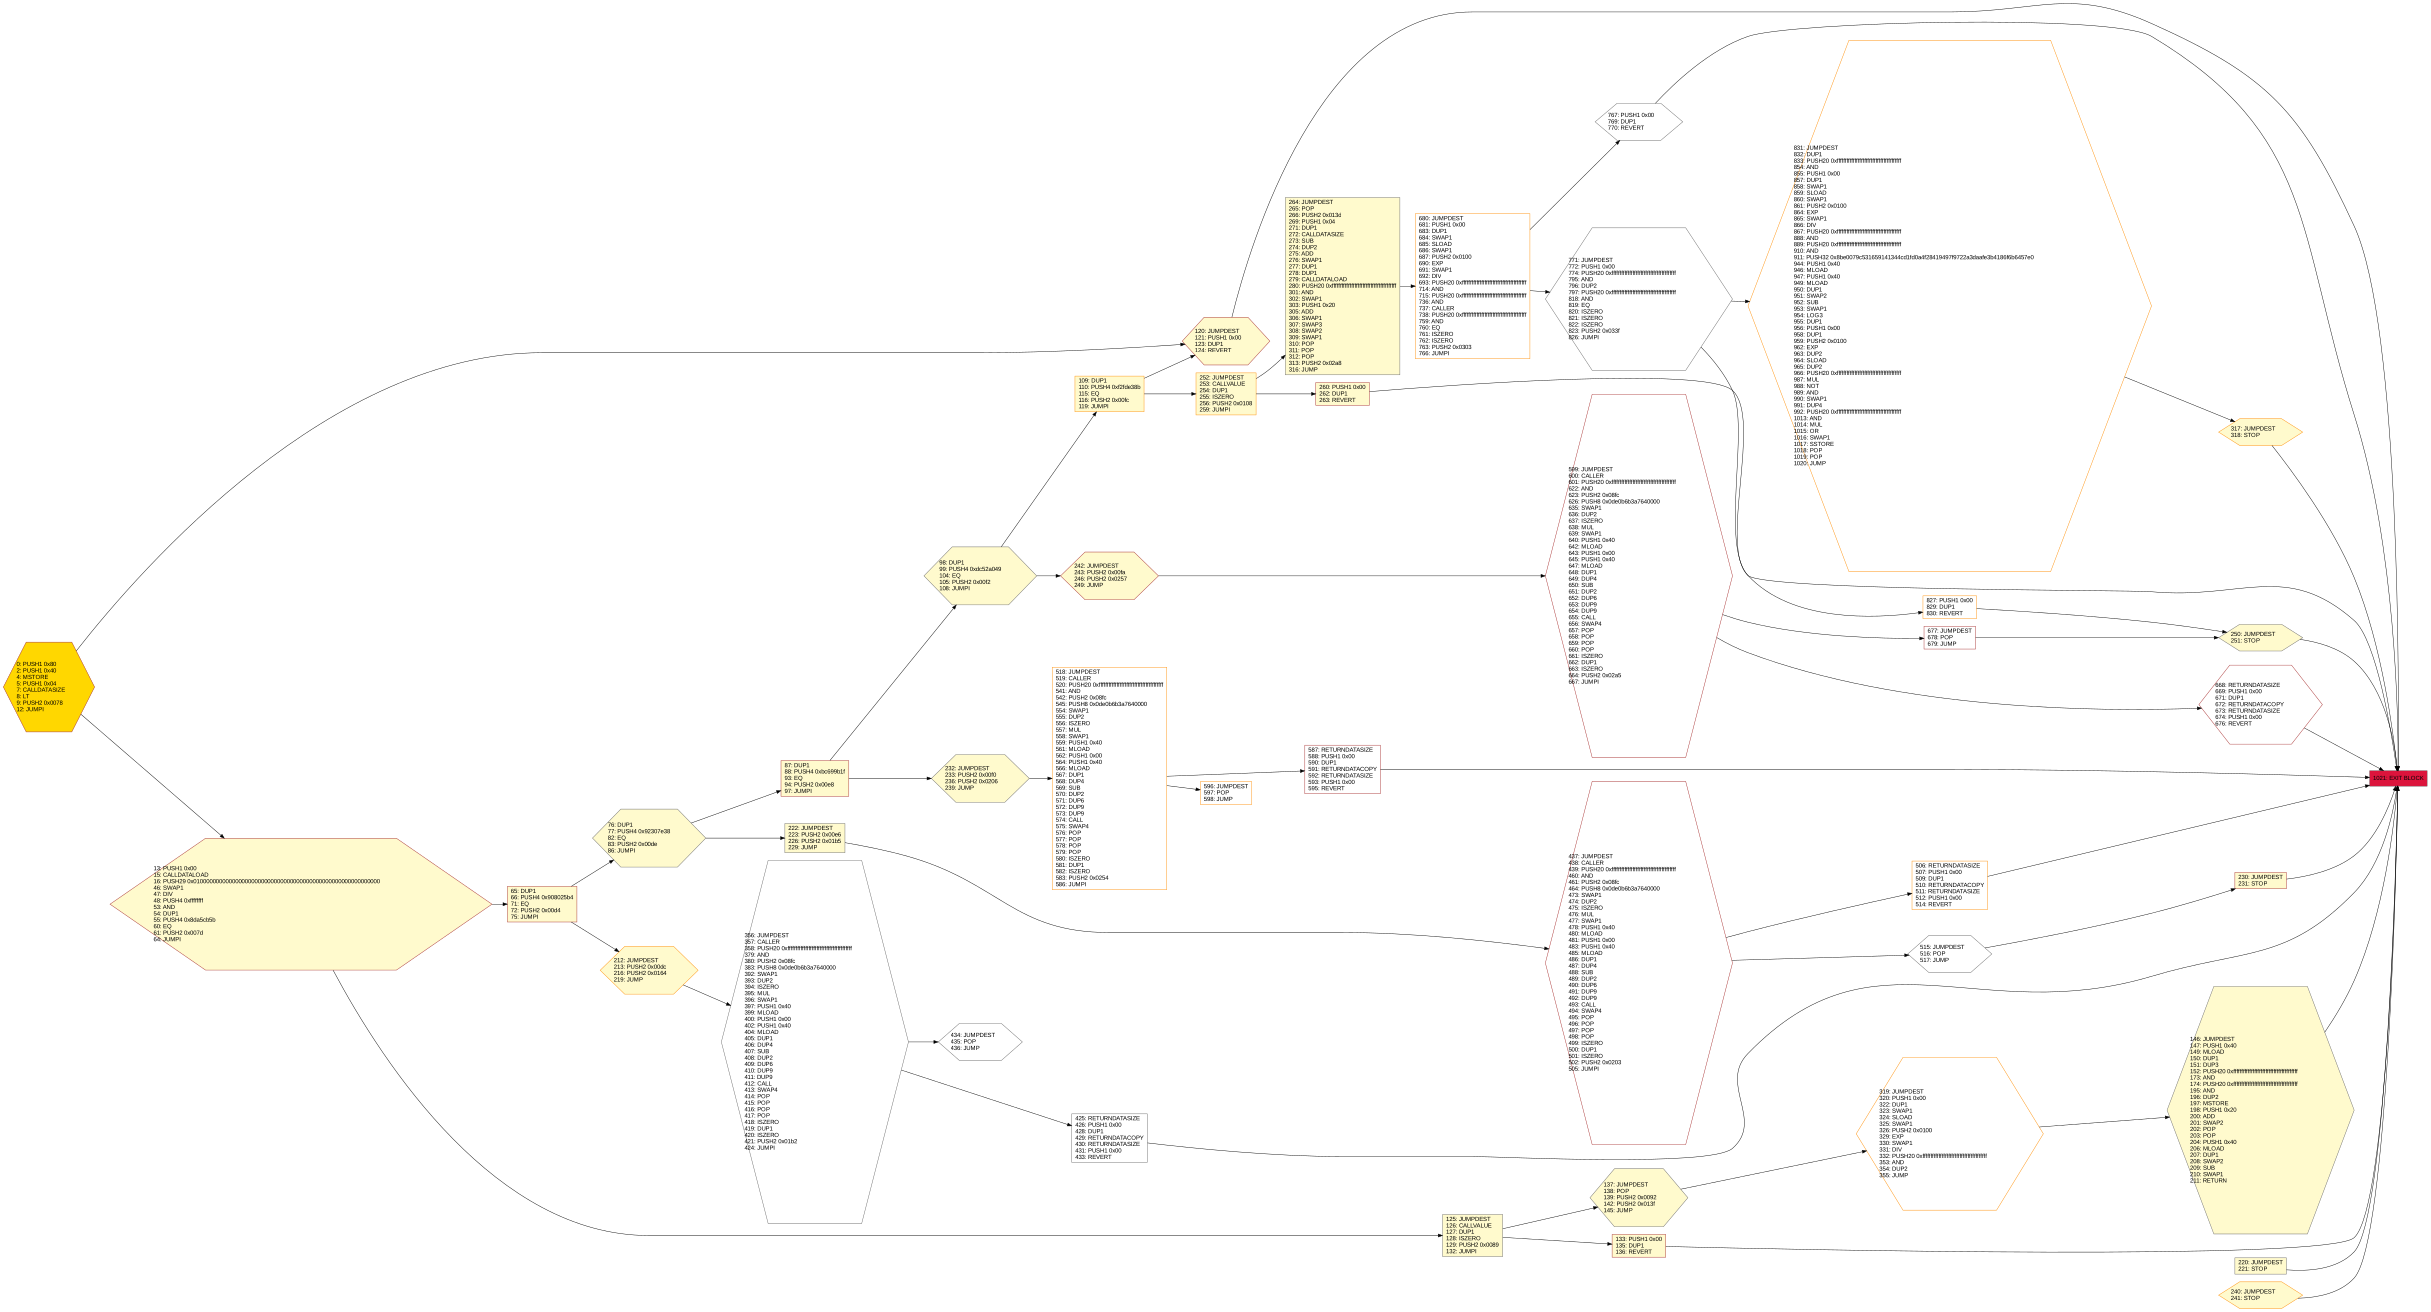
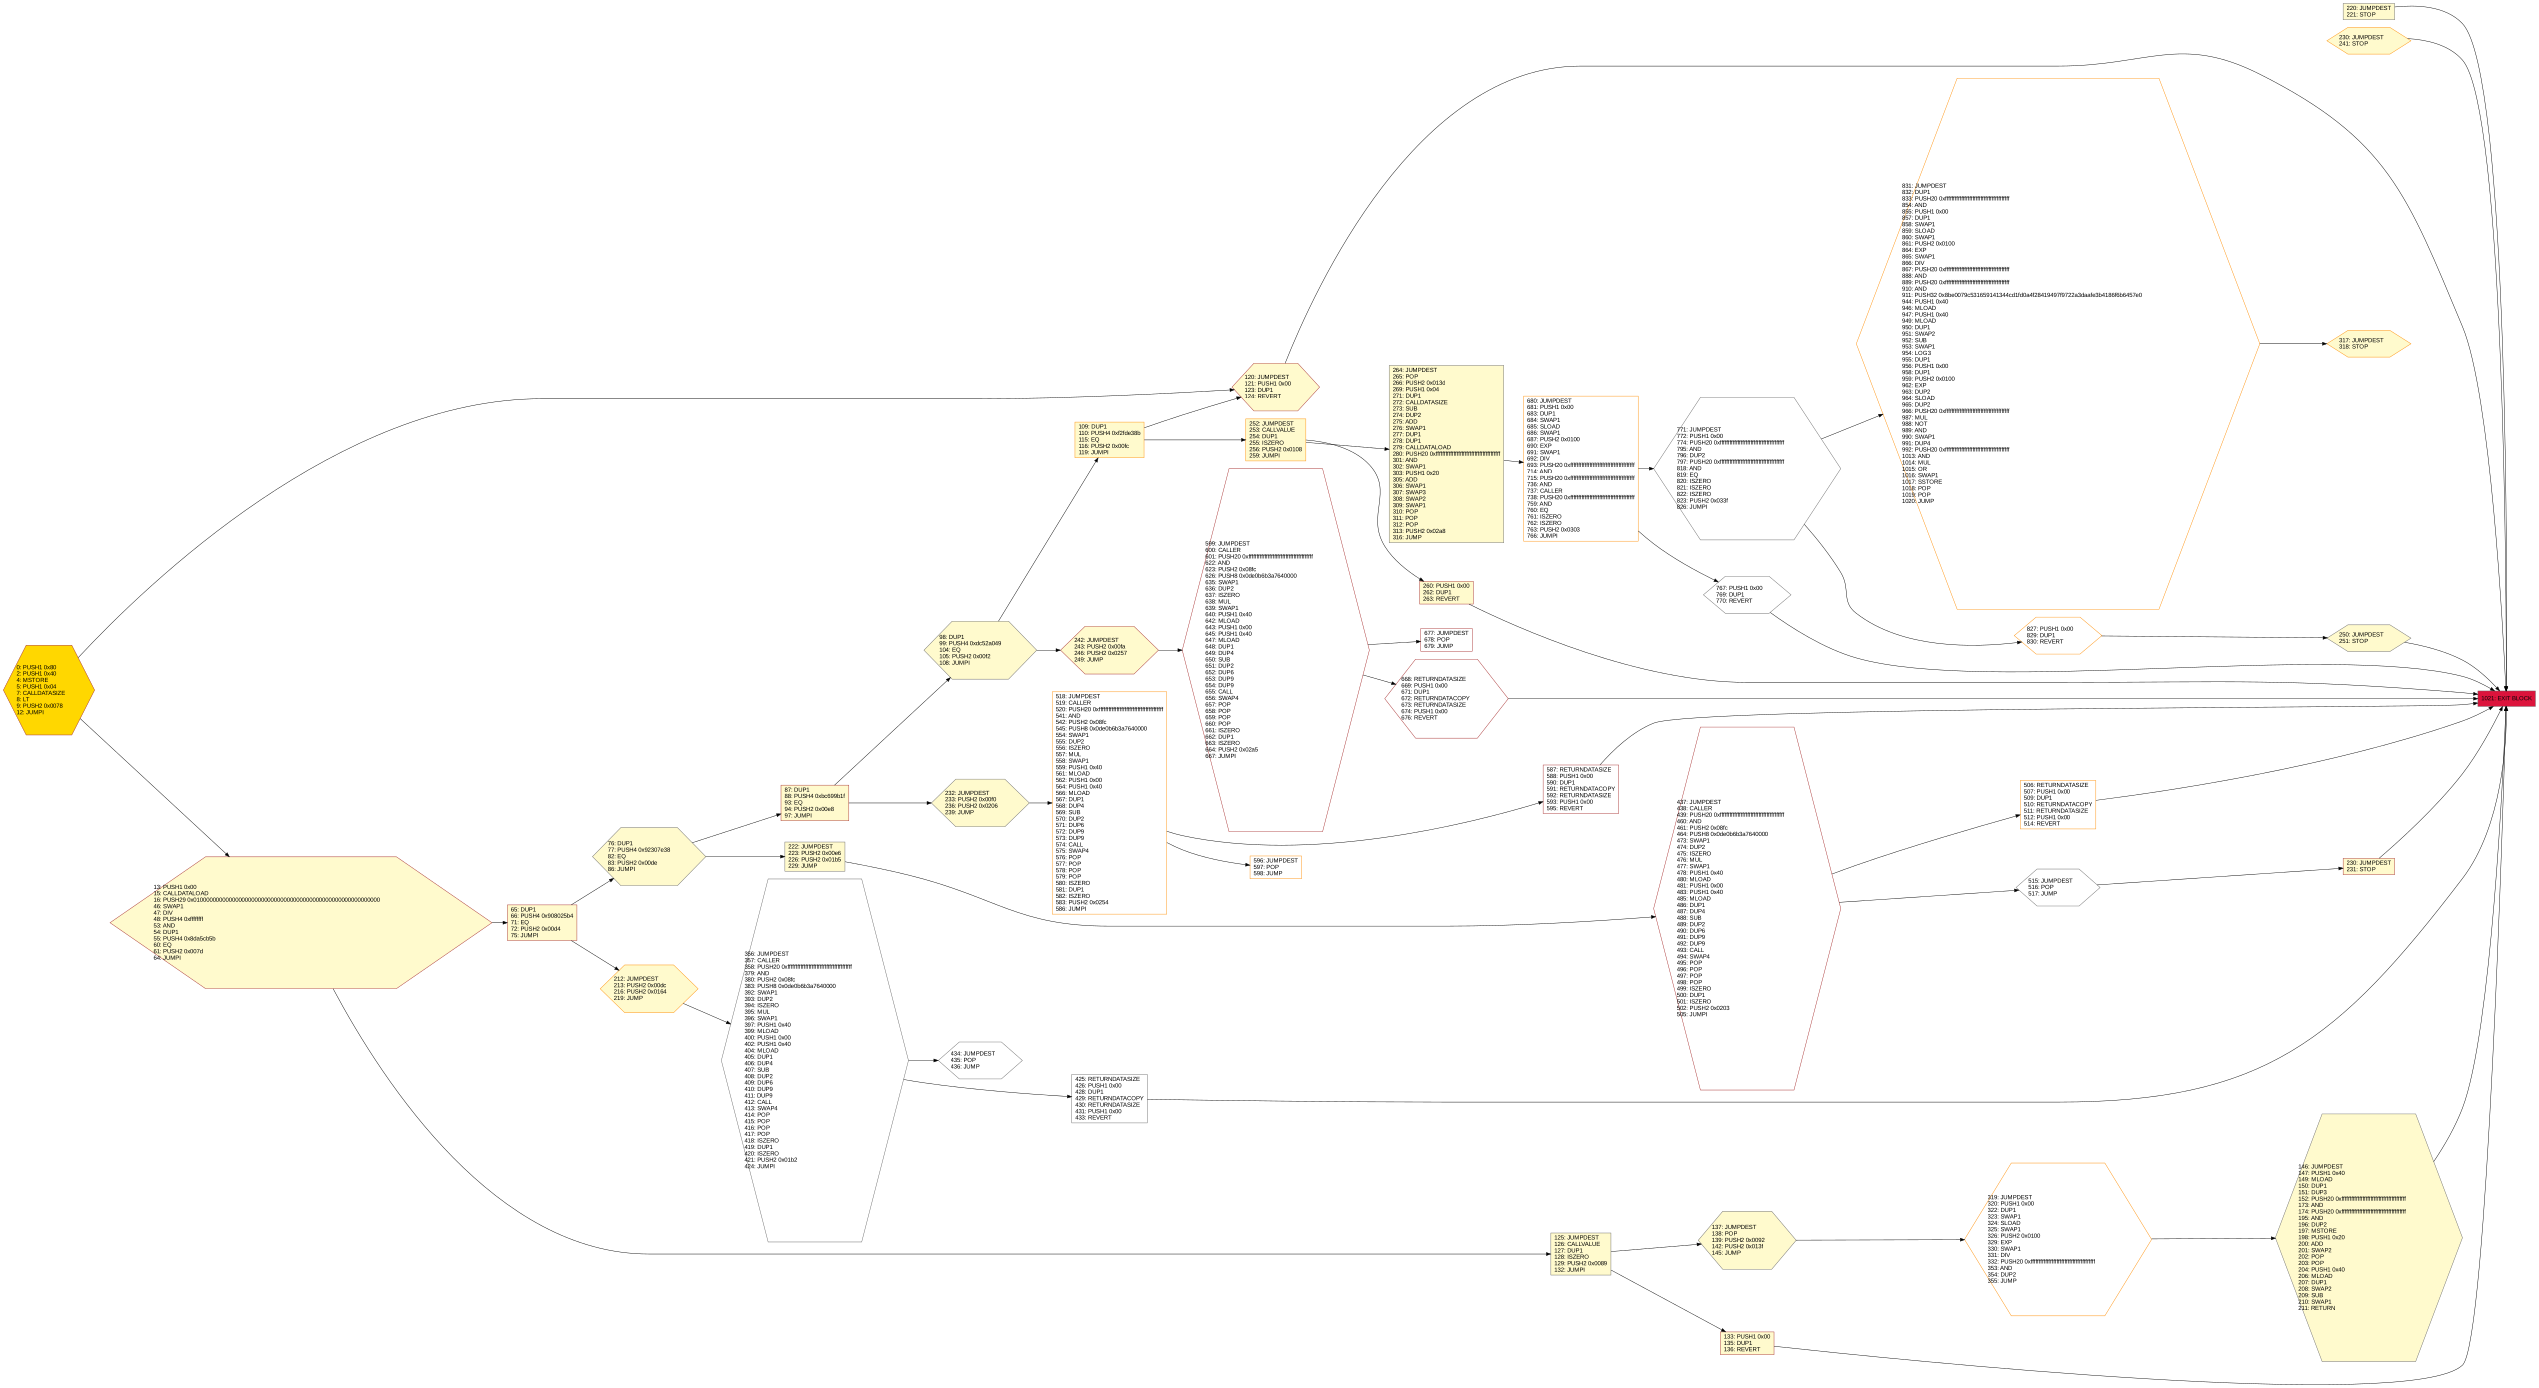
  digraph {
    rankdir=LR
    node [color=gray40 fillcolor=lemonchiffon fontcolor=black fontname=arial shape=hexagon style=filled]
    n1 [label="146: JUMPDEST\l147: PUSH1 0x40\l149: MLOAD\l150: DUP1\l151: DUP3\l152: PUSH20 0xffffffffffffffffffffffffffffffffffffffff\l173: AND\l174: PUSH20 0xffffffffffffffffffffffffffffffffffffffff\l195: AND\l196: DUP2\l197: MSTORE\l198: PUSH1 0x20\l200: ADD\l201: SWAP2\l202: POP\l203: POP\l204: PUSH1 0x40\l206: MLOAD\l207: DUP1\l208: SWAP2\l209: SUB\l210: SWAP1\l211: RETURN\l"]
    n2 [fillcolor=crimson label="1021: EXIT BLOCK\l" shape=box]
    n3 [color=brown fillcolor=white label="677: JUMPDEST\l678: POP\l679: JUMP\l" shape=box]
    n4 [label="250: JUMPDEST\l251: STOP\l"]
    n5 [color=brown label="87: DUP1\l88: PUSH4 0xbc699b1f\l93: EQ\l94: PUSH2 0x00e8\l97: JUMPI\l" shape=box]
    n6 [label="98: DUP1\l99: PUSH4 0xdc52a049\l104: EQ\l105: PUSH2 0x00f2\l108: JUMPI\l"]
    n7 [label="232: JUMPDEST\l233: PUSH2 0x00f0\l236: PUSH2 0x0206\l239: JUMP\l"]
    n8 [color=darkorange label="109: DUP1\l110: PUSH4 0xf2fde38b\l115: EQ\l116: PUSH2 0x00fc\l119: JUMPI\l" shape=box]
    n9 [color=brown label="242: JUMPDEST\l243: PUSH2 0x00fa\l246: PUSH2 0x0257\l249: JUMP\l"]
    n10 [color=darkorange fillcolor=white label="518: JUMPDEST\l519: CALLER\l520: PUSH20 0xffffffffffffffffffffffffffffffffffffffff\l541: AND\l542: PUSH2 0x08fc\l545: PUSH8 0x0de0b6b3a7640000\l554: SWAP1\l555: DUP2\l556: ISZERO\l557: MUL\l558: SWAP1\l559: PUSH1 0x40\l561: MLOAD\l562: PUSH1 0x00\l564: PUSH1 0x40\l566: MLOAD\l567: DUP1\l568: DUP4\l569: SUB\l570: DUP2\l571: DUP6\l572: DUP9\l573: DUP9\l574: CALL\l575: SWAP4\l576: POP\l577: POP\l578: POP\l579: POP\l580: ISZERO\l581: DUP1\l582: ISZERO\l583: PUSH2 0x0254\l586: JUMPI\l" shape=box]
    n11 [color=brown fillcolor=white label="587: RETURNDATASIZE\l588: PUSH1 0x00\l590: DUP1\l591: RETURNDATACOPY\l592: RETURNDATASIZE\l593: PUSH1 0x00\l595: REVERT\l" shape=box]
    n12 [color=darkorange fillcolor=white label="596: JUMPDEST\l597: POP\l598: JUMP\l" shape=box]
    n13 [color=brown fillcolor=white label="668: RETURNDATASIZE\l669: PUSH1 0x00\l671: DUP1\l672: RETURNDATACOPY\l673: RETURNDATASIZE\l674: PUSH1 0x00\l676: REVERT\l"]
    n14 [label="220: JUMPDEST\l221: STOP\l" shape=box]
    n15 [color=darkorange fillcolor=white label="319: JUMPDEST\l320: PUSH1 0x00\l322: DUP1\l323: SWAP1\l324: SLOAD\l325: SWAP1\l326: PUSH2 0x0100\l329: EXP\l330: SWAP1\l331: DIV\l332: PUSH20 0xffffffffffffffffffffffffffffffffffffffff\l353: AND\l354: DUP2\l355: JUMP\l"]
    n16 [fillcolor=white label="356: JUMPDEST\l357: CALLER\l358: PUSH20 0xffffffffffffffffffffffffffffffffffffffff\l379: AND\l380: PUSH2 0x08fc\l383: PUSH8 0x0de0b6b3a7640000\l392: SWAP1\l393: DUP2\l394: ISZERO\l395: MUL\l396: SWAP1\l397: PUSH1 0x40\l399: MLOAD\l400: PUSH1 0x00\l402: PUSH1 0x40\l404: MLOAD\l405: DUP1\l406: DUP4\l407: SUB\l408: DUP2\l409: DUP6\l410: DUP9\l411: DUP9\l412: CALL\l413: SWAP4\l414: POP\l415: POP\l416: POP\l417: POP\l418: ISZERO\l419: DUP1\l420: ISZERO\l421: PUSH2 0x01b2\l424: JUMPI\l"]
    n17 [fillcolor=white label="434: JUMPDEST\l435: POP\l436: JUMP\l"]
    n18 [fillcolor=white label="425: RETURNDATASIZE\l426: PUSH1 0x00\l428: DUP1\l429: RETURNDATACOPY\l430: RETURNDATASIZE\l431: PUSH1 0x00\l433: REVERT\l" shape=box]
    n19 [color=darkorange fillcolor=white label="831: JUMPDEST\l832: DUP1\l833: PUSH20 0xffffffffffffffffffffffffffffffffffffffff\l854: AND\l855: PUSH1 0x00\l857: DUP1\l858: SWAP1\l859: SLOAD\l860: SWAP1\l861: PUSH2 0x0100\l864: EXP\l865: SWAP1\l866: DIV\l867: PUSH20 0xffffffffffffffffffffffffffffffffffffffff\l888: AND\l889: PUSH20 0xffffffffffffffffffffffffffffffffffffffff\l910: AND\l911: PUSH32 0x8be0079c531659141344cd1fd0a4f28419497f9722a3daafe3b4186f6b6457e0\l944: PUSH1 0x40\l946: MLOAD\l947: PUSH1 0x40\l949: MLOAD\l950: DUP1\l951: SWAP2\l952: SUB\l953: SWAP1\l954: LOG3\l955: DUP1\l956: PUSH1 0x00\l958: DUP1\l959: PUSH2 0x0100\l962: EXP\l963: DUP2\l964: SLOAD\l965: DUP2\l966: PUSH20 0xffffffffffffffffffffffffffffffffffffffff\l987: MUL\l988: NOT\l989: AND\l990: SWAP1\l991: DUP4\l992: PUSH20 0xffffffffffffffffffffffffffffffffffffffff\l1013: AND\l1014: MUL\l1015: OR\l1016: SWAP1\l1017: SSTORE\l1018: POP\l1019: POP\l1020: JUMP\l"]
    n20 [color=darkorange label="317: JUMPDEST\l318: STOP\l"]
    n21 [color=brown fillcolor=white label="437: JUMPDEST\l438: CALLER\l439: PUSH20 0xffffffffffffffffffffffffffffffffffffffff\l460: AND\l461: PUSH2 0x08fc\l464: PUSH8 0x0de0b6b3a7640000\l473: SWAP1\l474: DUP2\l475: ISZERO\l476: MUL\l477: SWAP1\l478: PUSH1 0x40\l480: MLOAD\l481: PUSH1 0x00\l483: PUSH1 0x40\l485: MLOAD\l486: DUP1\l487: DUP4\l488: SUB\l489: DUP2\l490: DUP6\l491: DUP9\l492: DUP9\l493: CALL\l494: SWAP4\l495: POP\l496: POP\l497: POP\l498: POP\l499: ISZERO\l500: DUP1\l501: ISZERO\l502: PUSH2 0x0203\l505: JUMPI\l"]
    n22 [color=darkorange fillcolor=white label="506: RETURNDATASIZE\l507: PUSH1 0x00\l509: DUP1\l510: RETURNDATACOPY\l511: RETURNDATASIZE\l512: PUSH1 0x00\l514: REVERT\l" shape=box]
    n23 [fillcolor=white label="515: JUMPDEST\l516: POP\l517: JUMP\l"]
    n24 [color=brown label="230: JUMPDEST\l231: STOP\l" shape=box]
    n25 [color=darkorange label="252: JUMPDEST\l253: CALLVALUE\l254: DUP1\l255: ISZERO\l256: PUSH2 0x0108\l259: JUMPI\l" shape=box]
    n26 [color=brown label="120: JUMPDEST\l121: PUSH1 0x00\l123: DUP1\l124: REVERT\l"]
    n27 [label="264: JUMPDEST\l265: POP\l266: PUSH2 0x013d\l269: PUSH1 0x04\l271: DUP1\l272: CALLDATASIZE\l273: SUB\l274: DUP2\l275: ADD\l276: SWAP1\l277: DUP1\l278: DUP1\l279: CALLDATALOAD\l280: PUSH20 0xffffffffffffffffffffffffffffffffffffffff\l301: AND\l302: SWAP1\l303: PUSH1 0x20\l305: ADD\l306: SWAP1\l307: SWAP3\l308: SWAP2\l309: SWAP1\l310: POP\l311: POP\l312: POP\l313: PUSH2 0x02a8\l316: JUMP\l" shape=box]
    n28 [color=brown label="260: PUSH1 0x00\l262: DUP1\l263: REVERT\l" shape=box]
    n29 [color=brown fillcolor=white label="599: JUMPDEST\l600: CALLER\l601: PUSH20 0xffffffffffffffffffffffffffffffffffffffff\l622: AND\l623: PUSH2 0x08fc\l626: PUSH8 0x0de0b6b3a7640000\l635: SWAP1\l636: DUP2\l637: ISZERO\l638: MUL\l639: SWAP1\l640: PUSH1 0x40\l642: MLOAD\l643: PUSH1 0x00\l645: PUSH1 0x40\l647: MLOAD\l648: DUP1\l649: DUP4\l650: SUB\l651: DUP2\l652: DUP6\l653: DUP9\l654: DUP9\l655: CALL\l656: SWAP4\l657: POP\l658: POP\l659: POP\l660: POP\l661: ISZERO\l662: DUP1\l663: ISZERO\l664: PUSH2 0x02a5\l667: JUMPI\l"]
    n30 [color=darkorange fillcolor=white label="680: JUMPDEST\l681: PUSH1 0x00\l683: DUP1\l684: SWAP1\l685: SLOAD\l686: SWAP1\l687: PUSH2 0x0100\l690: EXP\l691: SWAP1\l692: DIV\l693: PUSH20 0xffffffffffffffffffffffffffffffffffffffff\l714: AND\l715: PUSH20 0xffffffffffffffffffffffffffffffffffffffff\l736: AND\l737: CALLER\l738: PUSH20 0xffffffffffffffffffffffffffffffffffffffff\l759: AND\l760: EQ\l761: ISZERO\l762: ISZERO\l763: PUSH2 0x0303\l766: JUMPI\l" shape=box]
    n31 [fillcolor=white label="767: PUSH1 0x00\l769: DUP1\l770: REVERT\l"]
    n32 [fillcolor=white label="771: JUMPDEST\l772: PUSH1 0x00\l774: PUSH20 0xffffffffffffffffffffffffffffffffffffffff\l795: AND\l796: DUP2\l797: PUSH20 0xffffffffffffffffffffffffffffffffffffffff\l818: AND\l819: EQ\l820: ISZERO\l821: ISZERO\l822: ISZERO\l823: PUSH2 0x033f\l826: JUMPI\l"]
-   n33 [color=darkorange fillcolor=white label="827: PUSH1 0x00\l829: DUP1\l830: REVERT\l" shape=box]
+   n33 [color=darkorange fillcolor=white label="827: PUSH1 0x00\l829: DUP1\l830: REVERT\l"]
    n34 [color=darkorange label="212: JUMPDEST\l213: PUSH2 0x00dc\l216: PUSH2 0x0164\l219: JUMP\l"]
    n35 [color=brown label="133: PUSH1 0x00\l135: DUP1\l136: REVERT\l" shape=box]
-   n36 [color=darkorange label="240: JUMPDEST\l241: STOP\l"]
+   n36 [color=darkorange label="230: JUMPDEST\l241: STOP\l"]
    n37 [color=brown label="65: DUP1\l66: PUSH4 0x908025b4\l71: EQ\l72: PUSH2 0x00d4\l75: JUMPI\l" shape=box]
    n38 [label="76: DUP1\l77: PUSH4 0x92307e38\l82: EQ\l83: PUSH2 0x00de\l86: JUMPI\l"]
    n39 [label="222: JUMPDEST\l223: PUSH2 0x00e6\l226: PUSH2 0x01b5\l229: JUMP\l" shape=box]
    n40 [color=brown label="13: PUSH1 0x00\l15: CALLDATALOAD\l16: PUSH29 0x0100000000000000000000000000000000000000000000000000000000\l46: SWAP1\l47: DIV\l48: PUSH4 0xffffffff\l53: AND\l54: DUP1\l55: PUSH4 0x8da5cb5b\l60: EQ\l61: PUSH2 0x007d\l64: JUMPI\l"]
    n41 [label="125: JUMPDEST\l126: CALLVALUE\l127: DUP1\l128: ISZERO\l129: PUSH2 0x0089\l132: JUMPI\l" shape=box]
    n42 [label="137: JUMPDEST\l138: POP\l139: PUSH2 0x0092\l142: PUSH2 0x013f\l145: JUMP\l"]
    n43 [color=brown fillcolor=gold label="0: PUSH1 0x80\l2: PUSH1 0x40\l4: MSTORE\l5: PUSH1 0x04\l7: CALLDATASIZE\l8: LT\l9: PUSH2 0x0078\l12: JUMPI\l"]
    n1 -> n2
-   n3 -> n4
    n4 -> n2
    n5 -> n6
    n5 -> n7
    n6 -> n8
    n6 -> n9
    n7 -> n10
    n8 -> n25
    n8 -> n26
    n9 -> n29
    n10 -> n11
    n10 -> n12
    n11 -> n2
    n13 -> n2
    n14 -> n2
    n15 -> n1
    n16 -> n17
    n16 -> n18
    n18 -> n2
    n19 -> n20
-   n20 -> n2
    n21 -> n22
    n21 -> n23
    n22 -> n2
    n23 -> n24
    n24 -> n2
    n25 -> n27
    n25 -> n28
    n26 -> n2
    n27 -> n30
    n28 -> n2
    n29 -> n3
    n29 -> n13
    n30 -> n31
    n30 -> n32
    n31 -> n2
    n32 -> n19
    n32 -> n33
    n33 -> n4
    n34 -> n16
    n35 -> n2
    n36 -> n2
    n37 -> n34
    n37 -> n38
    n38 -> n5
    n38 -> n39
    n39 -> n21
    n40 -> n37
    n40 -> n41
    n41 -> n35
    n41 -> n42
    n42 -> n15
    n43 -> n26
    n43 -> n40
  }
